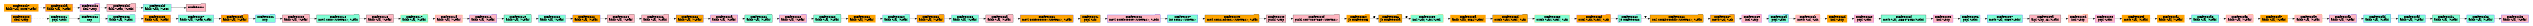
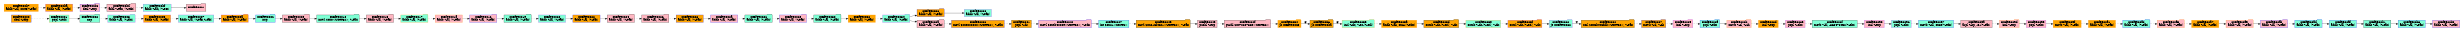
  digraph {
    rankdir=LR
    node [color=black fillcolor=aquamarine shape=folder style=filled]
    edge [color="#000000" style=dotted]
    n1 [color=blue fillcolor=orange label="0x5f990000\ndecl %ebp" shape=box]
    n2 [color=darkorange label="0x5f990001\npopl %edx" shape=box]
    n3 [label="0x5f990002\nnop "]
    n4 [color=purple label="0x5f990003\naddb %al, (%ebx)"]
    n5 [color=purple fillcolor=orange label="0x5f990005\naddb %al, (%eax)" shape=box]
    n6 [color=purple label="0x5f990007\naddb %al, (%eax,%eax)" shape=box]
    n7 [color=purple fillcolor=orange label="0x5f99000a\naddb %al, (%eax)"]
    n8 [color=blue label="0x5f99000c\nnop "]
    n9 [fillcolor=lightpink label="0x5f99000e\naddb %al, (%eax)"]
    n10 [label="0x5f990010\nmovl $0x0<UINT32>, %eax"]
    n11 [fillcolor=lightpink label="0x5f990015\naddb %al, (%eax)"]
    n12 [color=darkorange label="0x5f990017\naddb %al, (%eax)"]
    n13 [color=darkorange fillcolor=lightpink label="0x5f99001a\naddb %al, (%eax)" shape=box]
    n14 [color=blue fillcolor=lightpink label="0x5f99001c\naddb %al, (%eax)"]
    n15 [label="0x5f99001e\naddb %al, (%eax)"]
    n16 [color=purple label="0x5f990020\naddb %al, (%eax)" shape=box]
    n17 [color=blue fillcolor=orange label="0x5f990022\naddb %al, (%eax)" shape=box]
    n18 [fillcolor=lightpink label="0x5f990024\naddb %al, (%eax)"]
    n19 [fillcolor=lightpink label="0x5f990026\naddb %al, (%eax)"]
    n20 [color=blue fillcolor=orange label="0x5f990028\naddb %al, (%eax)" shape=box]
    n21 [color=blue fillcolor=lightpink label="0x5f99002a\naddb %al, (%eax)" shape=box]
    n22 [label="0x5f99002c\naddb %al, (%eax)"]
    n23 [color=blue fillcolor=lightpink label="0x5f99002e\naddb %al, (%eax)"]
    n24 [label="0x5f990030\naddb %al, (%eax)"]
    n25 [color=darkorange fillcolor=orange label="0x5f990032\naddb %al, (%eax)" shape=box]
    n26 [color=purple label="0x5f990034\naddb %al, (%eax)"]
    n27 [color=blue fillcolor=orange label="0x5f990036\naddb %al, (%eax)"]
    n28 [color=purple label="0x5f990038\naddb %al, (%eax)" shape=box]
    n29 [fillcolor=lightpink label="0x5f99003a\naddb %al, (%eax)"]
    n30 [color=blue fillcolor=orange label="0x5f99003c\nmovl $0xe000000<UINT32>, %eax" shape=box]
    n31 [fillcolor=orange label="0x5f990041\npopl %ds" shape=box]
    n32 [color=blue fillcolor=lightpink label="0x5f990042\nmovl $0x9b4000e<UINT32>, %edx"]
    n33 [color=blue label="0x5f990047\nint $0x21<UINT8>" shape=box]
    n34 [fillcolor=orange label="0x5f990049\nmovl $0x21cd4c01<UINT32>, %eax"]
    n35 [fillcolor=lightpink label="0x5f99004e\npushl %esp" shape=box]
    n36 [fillcolor=lightpink label="0x5f99004f\npushl $0x70207369<UINT32>"]
    n37 [color=darkorange fillcolor=orange label="0x5f990054\njb 0x5f9900c5"]
    n38 [fillcolor=orange label="0x5f990056\njb 0x5f9900ba"]
    n39 [color=darkorange label="0x5f990059\ninsl %dx, %es:(%edi)"]
    n40 [color=darkorange fillcolor=orange label="0x5f99005a\nandb %ah, 0x61(%ebx)" shape=box]
    n41 [fillcolor=orange label="0x5f99005d\noutsb %ds:(%esi), %dx"]
    n42 [color=darkorange label="0x5f99005e\noutsb %ds:(%esi), %dx" shape=box]
    n43 [color=purple fillcolor=orange label="0x5f99005f\noutsl %ds:(%esi), %dx"]
    n44 [color=purple label="0x5f990060\nje 0x5f990082"]
    n45 [fillcolor=orange label="0x5f990082\nxorl $0x5b44cddb<UINT32>, %eax"]
    n46 [color=blue fillcolor=orange label="0x5f990087\nmovb %cl, %ch"]
    n47 [color=purple fillcolor=lightpink label="0x5f990089\nincl %esp"]
    n48 [color=blue label="0x5f99008a\npopl %ebx"]
    n49 [color=darkorange fillcolor=lightpink label="0x5f99008b\nmovb %cl, %ch"]
    n50 [color=darkorange fillcolor=orange label="0x5f99008d\nincl %esp" shape=box]
    n51 [color=purple fillcolor=lightpink label="0x5f99008e\npopl %ebx" shape=box]
    n52 [label="0x5f99008f\nmovb %bl, -863478452(%ebx)" shape=box]
    n53 [color=purple fillcolor=lightpink label="0x5f990095\nincl %esp" shape=box]
    n54 [color=purple label="0x5f990096\npopl %ebx" shape=box]
    n55 [color=blue label="0x5f990097\nmovb %dl, 0x69(%edx)" shape=box]
    n56 [fillcolor=lightpink label="0x5f99009a\narpl %bp, -51(%eax)" shape=box]
    n57 [color=darkorange fillcolor=lightpink label="0x5f99009d\nincl %esp"]
    n58 [color=purple fillcolor=lightpink label="0x5f99009e\npopl %ebx" shape=box]
    n59 [color=darkorange fillcolor=orange label="0x5f99009f\nmovb %al, (%eax)" shape=box]
    n60 [color=darkorange fillcolor=orange label="0x5f9900a1\naddb %al, (%eax)" shape=box]
-   n61 [color=blue label="0x5f9900a3\naddb %al, (%eax)" shape=box]
+   n61 [color=blue label="0x5f9900a3\naddb %al, (%eax)"]
    n62 [color=darkorange fillcolor=lightpink label="0x5f9900a5\naddb %al, (%eax)"]
    n63 [color=darkorange fillcolor=orange label="0x5f9900a7\naddb %al, (%eax)" shape=box]
    n64 [color=darkorange fillcolor=lightpink label="0x5f9900a9\naddb %al, (%eax)"]
    n65 [color=blue fillcolor=lightpink label="0x5f9900ab\naddb %al, (%eax)"]
    n66 [color=blue label="0x5f9900ad\naddb %al, (%eax)"]
    n67 [color=blue label="0x5f9900af\naddb %al, (%eax)" shape=box]
    n68 [label="0x5f9900b1\naddb %al, (%eax)" shape=box]
    n69 [color=blue label="0x5f9900b3\naddb %al, (%eax)" shape=box]
    n70 [color=blue fillcolor=lightpink label="0x5f9900b5\naddb %al, (%eax)" shape=box]
    n71 [color=darkorange fillcolor=orange label="0x5f9900b7\naddb %dl, 0x45(%eax)" shape=box]
    n72 [color=purple fillcolor=orange label="0x5f9900ba\naddb %al, (%eax)" shape=box]
    n73 [color=blue fillcolor=lightpink label="0x5f9900bc\ndecl %esp"]
    n74 [fillcolor=lightpink label="0x5f9900bd\naddl %eax, (%edx)"]
    n75 [color=purple label="0x5f9900bf\naddb %ah, (%ecx)" shape=box]
    n76 [fillcolor=lightpink label="0x5f9900c1"]
    n1 -> n2
    n2 -> n3 [style=solid]
    n3 -> n4
    n4 -> n5
    n5 -> n6
    n6 -> n7 [style=solid]
    n7 -> n8 [style=solid]
    n8 -> n9 [style=solid]
    n9 -> n10 [style=solid]
    n10 -> n11 [style=solid]
    n11 -> n12 [style=solid]
    n12 -> n13
    n13 -> n14 [style=solid]
    n14 -> n15 [style=solid]
    n15 -> n16
    n16 -> n17 [style=solid]
    n17 -> n18 [style=solid]
    n18 -> n19
    n19 -> n20
    n20 -> n21 [style=solid]
    n21 -> n22
    n22 -> n23
    n23 -> n24
    n24 -> n25 [style=solid]
    n25 -> n26
    n26 -> n27 [style=solid]
    n27 -> n28 [style=solid]
-   n28 -> n29 [style=solid]
+   n26 -> n29 [style=solid]
    n29 -> n30
    n30 -> n31
    n31 -> n32
    n32 -> n33 [style=solid]
    n33 -> n34
    n34 -> n35 [style=solid]
    n35 -> n36
    n36 -> n37
    n37 -> n38 [label=F style=solid]
    n38 -> n39 [label=F style=solid]
    n39 -> n40
    n40 -> n41 [style=solid]
    n41 -> n42 [style=solid]
    n42 -> n43
    n43 -> n44 [style=solid]
    n44 -> n45 [label=T style=solid]
    n45 -> n46
    n46 -> n47
    n47 -> n48
    n48 -> n49 [style=solid]
    n49 -> n50
    n50 -> n51
    n51 -> n52
    n52 -> n53 [style=solid]
    n53 -> n54 [style=solid]
    n54 -> n55
    n55 -> n56 [style=solid]
    n56 -> n57
    n57 -> n58 [style=solid]
    n58 -> n59 [style=solid]
    n59 -> n60
    n60 -> n61
    n61 -> n62
    n62 -> n63
    n63 -> n64 [style=solid]
    n64 -> n65 [style=solid]
    n65 -> n66
    n66 -> n67 [style=solid]
    n67 -> n68 [style=solid]
    n68 -> n69 [style=solid]
    n69 -> n70 [style=solid]
    n71 -> n72
    n72 -> n73
    n73 -> n74
    n74 -> n75
    n75 -> n76 [style=solid]
  }
